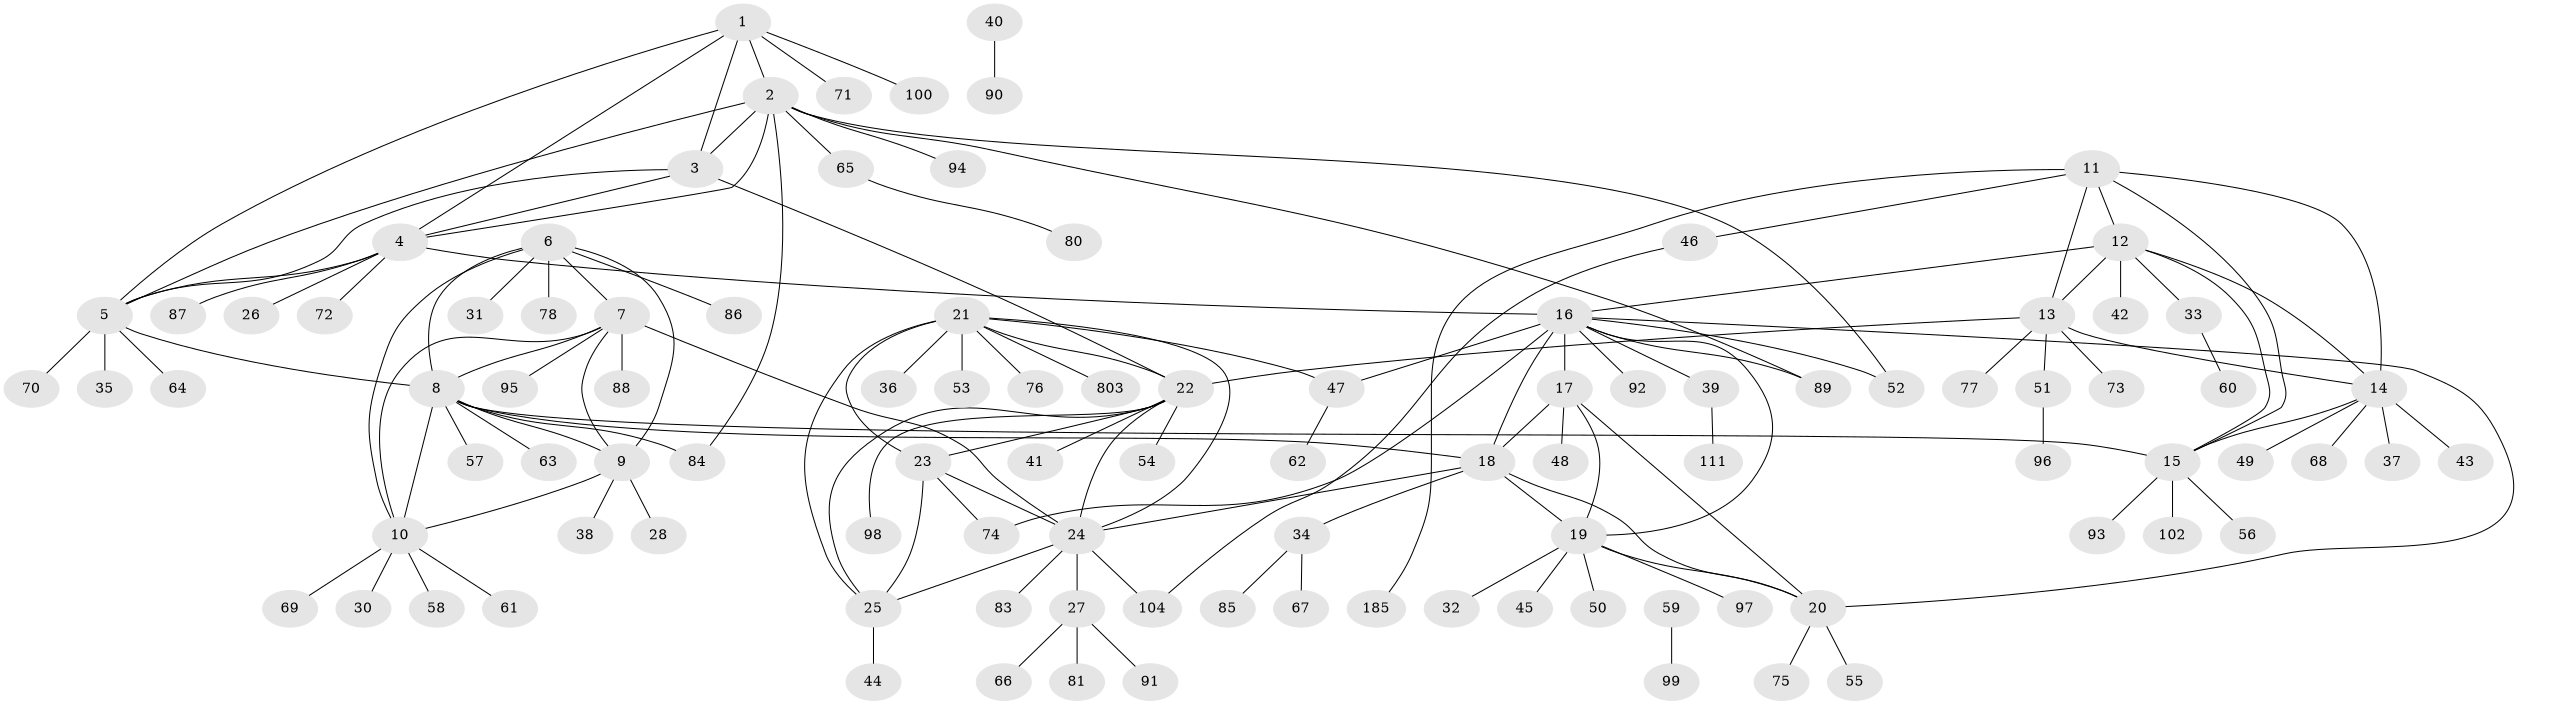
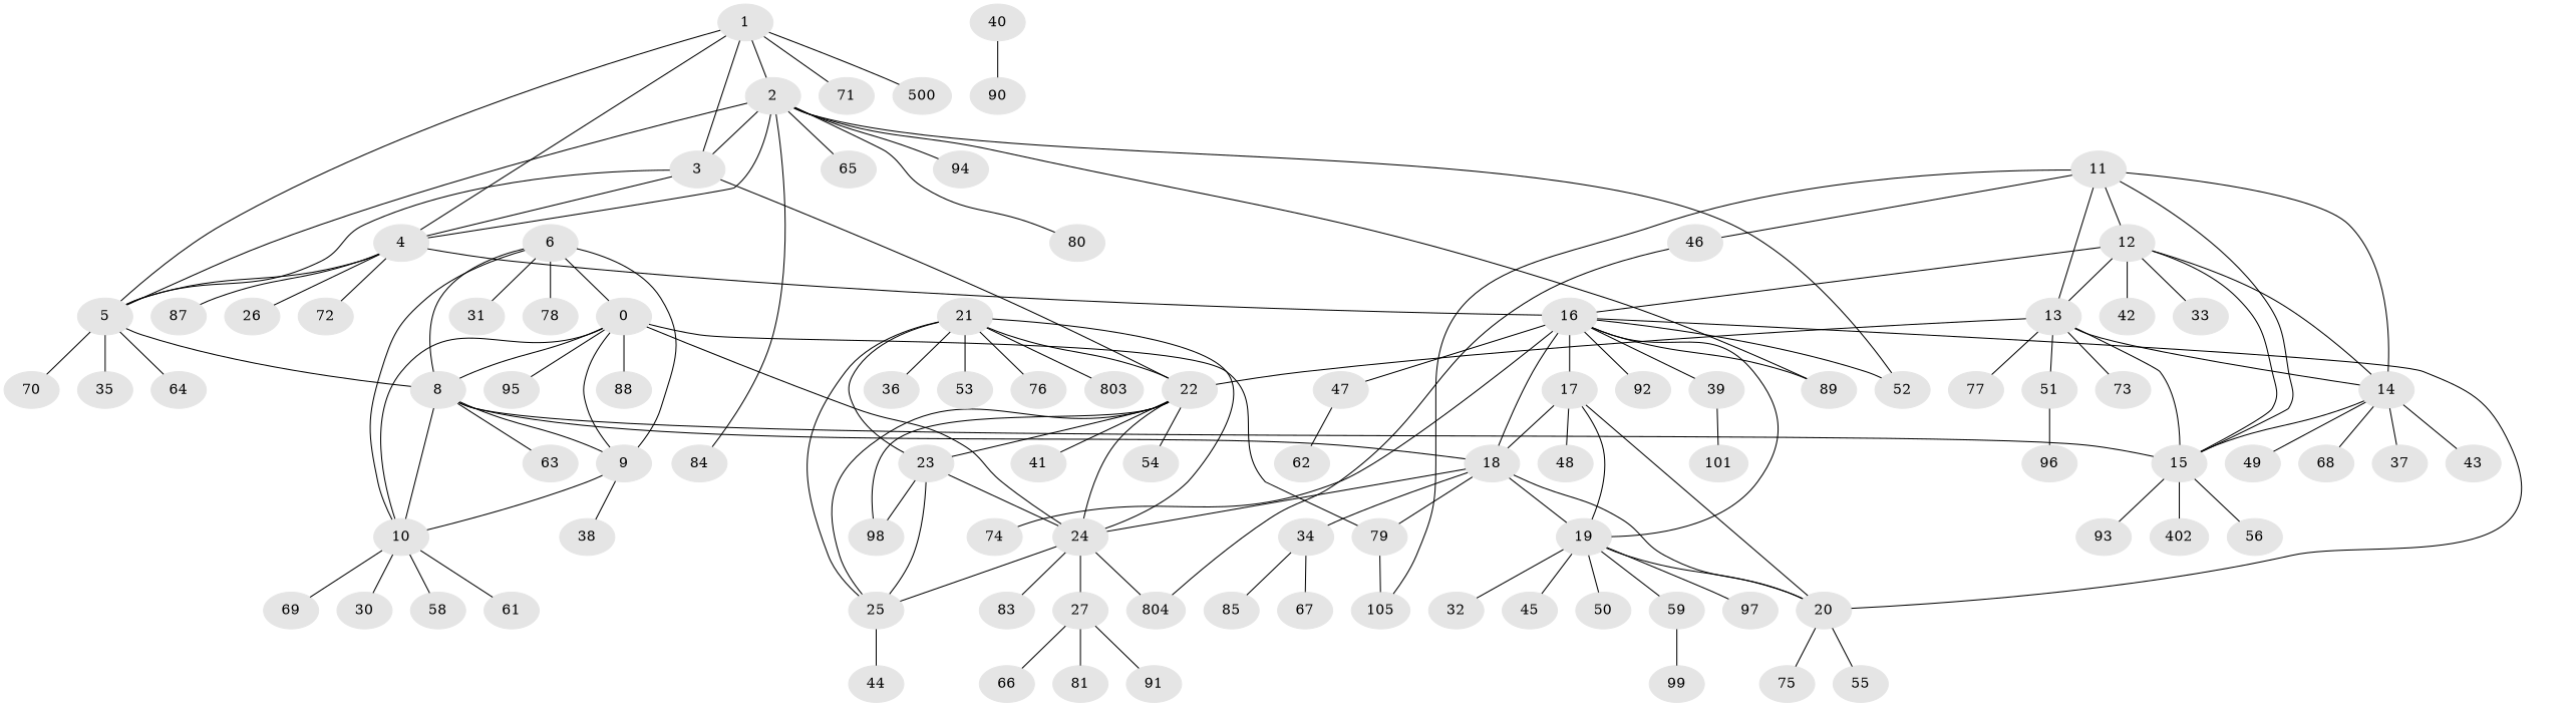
  graph {
    node [color=gray90 style=filled]
    1
    2
    3
    4
    5
    71
-   100
+   100 [label=500]
    52
    65
    80
    84
    89
    94
    22
    16
    26
    72
    87
    8
    35
    64
    70
    12
    15
    13
    14
    33
    42
    24
    23
    25
    41
    54
    98
    18
    17
    19
    20
    39
    47
    74
    92
    9
    10
-   57
    63
    6
-   7
+   7 [label=0]
    31
    78
-   86
+   79
    88
    95
-   28
    38
    30
    58
    61
    69
    27
    83
-   104
-   105 [label=185]
+   104 [label=804]
+   105
    56
    93
-   102
+   102 [label=402]
    34
    11
    46
    51
    73
    77
    37
    43
    49
    68
-   60
    96
    48
    32
    45
    50
    59
    97
    55
    75
-   101 [label=111]
+   101
    62
    67
    85
    99
    21
    36
    53
    76
    n97 [label=803]
    44
    66
    81
    91
    40
    90
    1 -- 2
    1 -- 3
    1 -- 4
    1 -- 5
    1 -- 71
    1 -- 100
    2 -- 3
    2 -- 4
    2 -- 5
    2 -- 52
    2 -- 65
-   65 -- 80
+   2 -- 80
    2 -- 84
    2 -- 89
    2 -- 94
    3 -- 4
    3 -- 5
    3 -- 22
    4 -- 5
    4 -- 16
    4 -- 26
    4 -- 72
    4 -- 87
    5 -- 8
    5 -- 35
    5 -- 64
    5 -- 70
    22 -- 24
    22 -- 23
    22 -- 25
    22 -- 41
    22 -- 54
    22 -- 98
    16 -- 52
    16 -- 89
    16 -- 18
    16 -- 17
    16 -- 19
    16 -- 20
    16 -- 39
    16 -- 47
    16 -- 74
    16 -- 92
-   8 -- 84
    8 -- 15
    8 -- 18
    8 -- 9
    8 -- 10
-   8 -- 57
    8 -- 63
    12 -- 16
    12 -- 15
    12 -- 13
    12 -- 14
    12 -- 33
    12 -- 42
    15 -- 56
    15 -- 93
    15 -- 102
    13 -- 22
+   13 -- 15
    13 -- 14
    13 -- 51
    13 -- 73
    13 -- 77
    14 -- 15
    14 -- 37
    14 -- 43
    14 -- 49
    14 -- 68
-   33 -- 60
    24 -- 25
    24 -- 27
    24 -- 83
    24 -- 104
    23 -- 24
    23 -- 25
-   23 -- 74
+   23 -- 98
    25 -- 44
    18 -- 24
    18 -- 19
    18 -- 20
+   18 -- 79
    18 -- 34
    17 -- 18
    17 -- 19
    17 -- 20
    17 -- 48
    19 -- 20
    19 -- 32
    19 -- 45
    19 -- 50
+   19 -- 59
    19 -- 97
    20 -- 55
    20 -- 75
    39 -- 101
    47 -- 62
    9 -- 10
-   9 -- 28
    9 -- 38
    10 -- 30
    10 -- 58
    10 -- 61
    10 -- 69
    6 -- 8
    6 -- 9
    6 -- 10
    6 -- 7
    6 -- 31
    6 -- 78
-   6 -- 86
    7 -- 8
    7 -- 24
    7 -- 9
    7 -- 10
+   7 -- 79
    7 -- 88
    7 -- 95
+   79 -- 105
    27 -- 66
    27 -- 81
    27 -- 91
    34 -- 67
    34 -- 85
    11 -- 12
    11 -- 15
    11 -- 13
    11 -- 14
    11 -- 105
    11 -- 46
    46 -- 104
    51 -- 96
    59 -- 99
    21 -- 22
    21 -- 24
    21 -- 23
    21 -- 25
-   21 -- 47
    21 -- 36
    21 -- 53
    21 -- 76
    21 -- n97
    40 -- 90
  }
